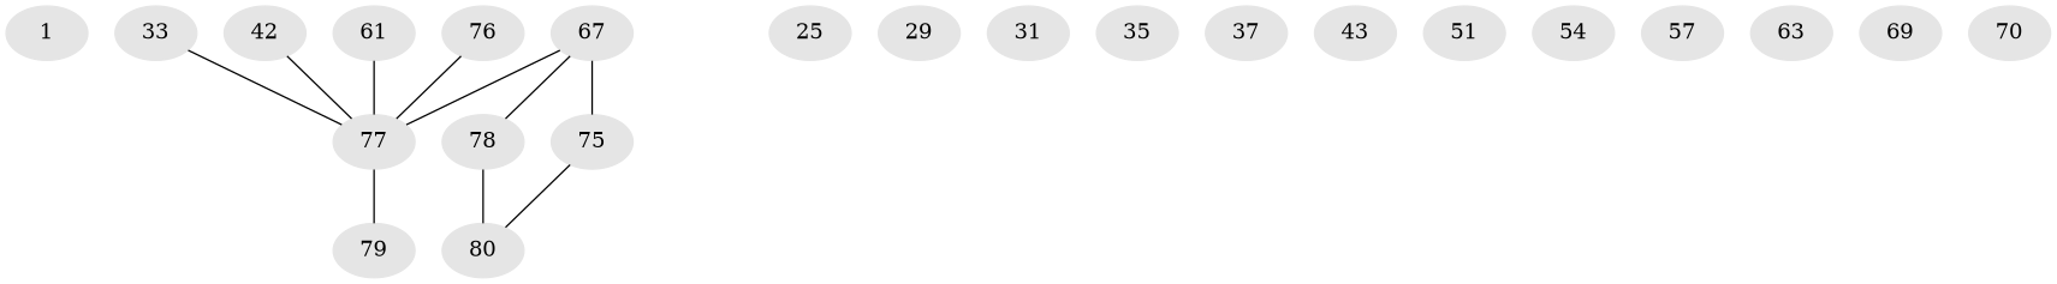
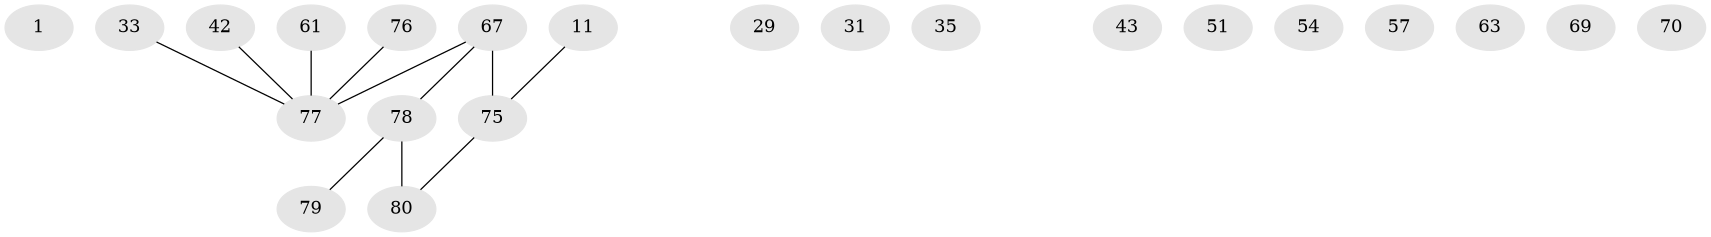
  graph {
    node [color=gray90 style=filled]
    1
    75 [super="+58"]
    80 [super="+32+62+78"]
+   11
    77 [super="+46+49+15+60+65+74"]
    79
-   25
    29
    31
    33 [super="+17"]
    35
-   37
    42
    43
    51
    54 [super="+40"]
    57
    61
    63
    67 [super="+64+55"]
    n21 [label=78 super="+23"]
    69
    70 [super="+56"]
    76
    75 -- 80
-   77 -- 79
+   11 -- 75
+   n21 -- 79
    33 -- 77 [weight=4]
    42 -- 77
    61 -- 77 [weight=7]
    67 -- 75 [weight=2]
    67 -- 77 [weight=2]
    67 -- n21
    n21 -- 80 [weight=3]
    76 -- 77
  }
